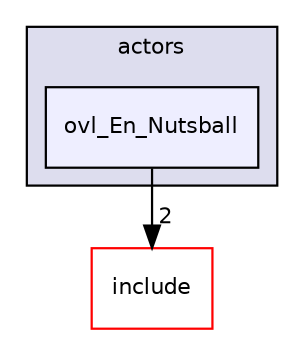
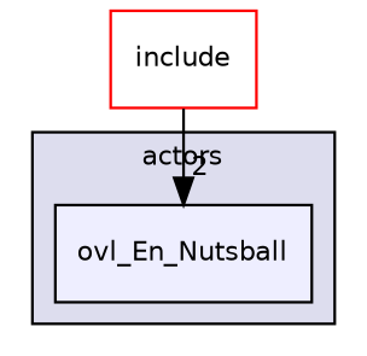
  digraph {
    compound=true
    node [fontname=Helvetica fontsize=10 shape=box style=filled]
    n1 [fillcolor="#eeeeff" label=ovl_En_Nutsball pencolor=black]
    n2 [color=red fillcolor=white label=include]
    subgraph cluster_1 {
      bgcolor="#ddddee"
      fontname=Helvetica
      fontsize=10
      label=actors
      pencolor=black
      n1
    }
-   n1 -> n2 [headlabel=2 labeldistance=1.5 labelfontname=Helvetica labelfontsize=10]
+   n2 -> n1 [headlabel=2 labeldistance=1.5 labelfontname=Helvetica labelfontsize=10]
  }
